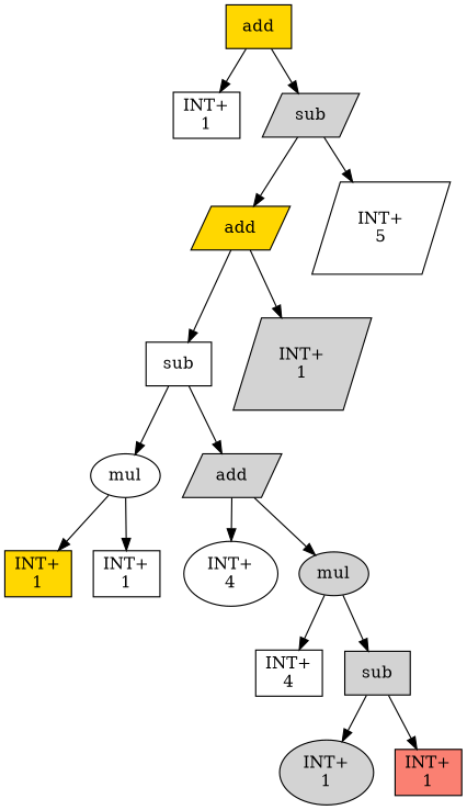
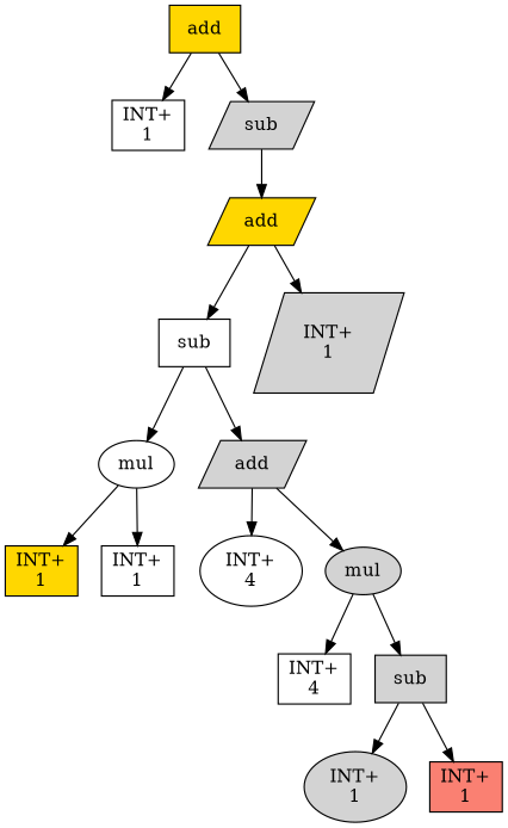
  digraph {
    node [shape=box style=filled fillcolor=white]
    n1 [label=add fillcolor=gold]
    n2 [label="INT+\n1"]
    n3 [label=sub shape=parallelogram fillcolor=lightgrey]
    n4 [label=add shape=parallelogram fillcolor=gold]
-   n5 [label="INT+\n5" shape=parallelogram]
    n6 [label=sub]
    n7 [label="INT+\n1" shape=parallelogram fillcolor=lightgrey]
    n8 [label=mul shape=ellipse]
    n9 [label=add shape=parallelogram fillcolor=lightgrey]
    n10 [label="INT+\n1" fillcolor=gold]
    n11 [label="INT+\n1"]
    n12 [label="INT+\n4" shape=ellipse]
    n13 [label=mul shape=ellipse fillcolor=lightgrey]
    n14 [label="INT+\n4"]
    n15 [label=sub fillcolor=lightgrey]
    n16 [label="INT+\n1" shape=ellipse fillcolor=lightgrey]
    n17 [label="INT+\n1" fillcolor=salmon]
    n1 -> n2
    n1 -> n3
    n3 -> n4
-   n3 -> n5
    n4 -> n6
    n4 -> n7
    n6 -> n8
    n6 -> n9
    n8 -> n10
    n8 -> n11
    n9 -> n12
    n9 -> n13
    n13 -> n14
    n13 -> n15
    n15 -> n16
    n15 -> n17
  }
